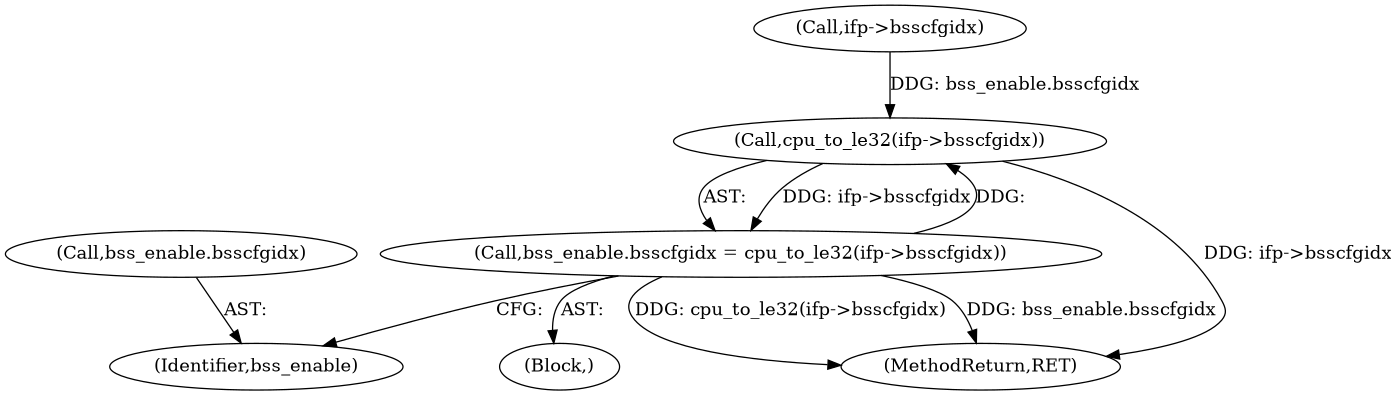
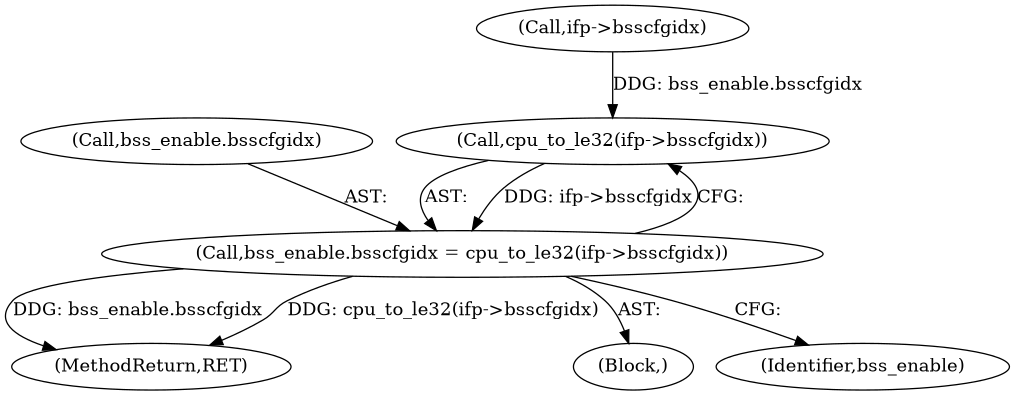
  digraph {
    n1 [label="(Call,cpu_to_le32(ifp->bsscfgidx))"]
    n2 [label="(Call,bss_enable.bsscfgidx = cpu_to_le32(ifp->bsscfgidx))"]
    n3 [label="(MethodReturn,RET)"]
    n4 [label="(Block,)"]
    n5 [label="(Identifier,bss_enable)"]
    n6 [label="(Call,ifp->bsscfgidx)"]
    n7 [label="(Call,bss_enable.bsscfgidx)"]
    n1 -> n2 [label="AST: "]
    n1 -> n2 [label="DDG: ifp->bsscfgidx"]
-   n1 -> n3 [label="DDG: ifp->bsscfgidx"]
-   n2 -> n1 [label="DDG: "]
+   n2 -> n1 [label="CFG: "]
    n2 -> n3 [label="DDG: bss_enable.bsscfgidx"]
    n2 -> n3 [label="DDG: cpu_to_le32(ifp->bsscfgidx)"]
    n2 -> n4 [label="AST: "]
    n2 -> n5 [label="CFG: "]
    n6 -> n1 [label="DDG: bss_enable.bsscfgidx"]
-   n7 -> n5 [label="AST: "]
+   n7 -> n2 [label="AST: "]
  }
